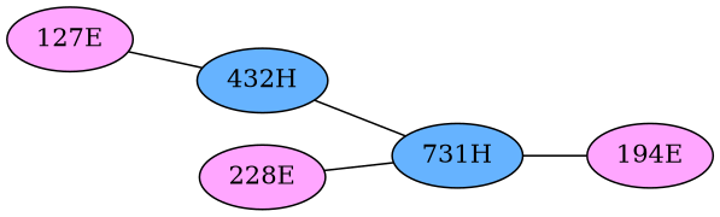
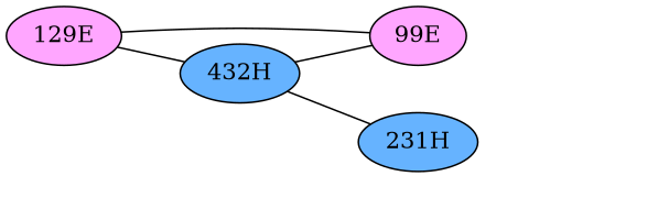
  graph {
    rankdir=LR
    node [fillcolor="#FFA6FF" style=radial]
    edge [penwidth=1]
    n1 [fillcolor="#66B3FF" label="432H"]
-   "129E" [label="127E"]
-   "231H" [fillcolor="#66B3FF" label="731H"]
-   "194E"
-   "228E"
+   "129E"
+   "99E"
+   "231H" [fillcolor="#66B3FF"]
+   n1 -- "99E"
    n1 -- "231H"
    "129E" -- n1
-   "231H" -- "194E"
-   "228E" -- "231H"
+   "129E" -- "99E"
  }
